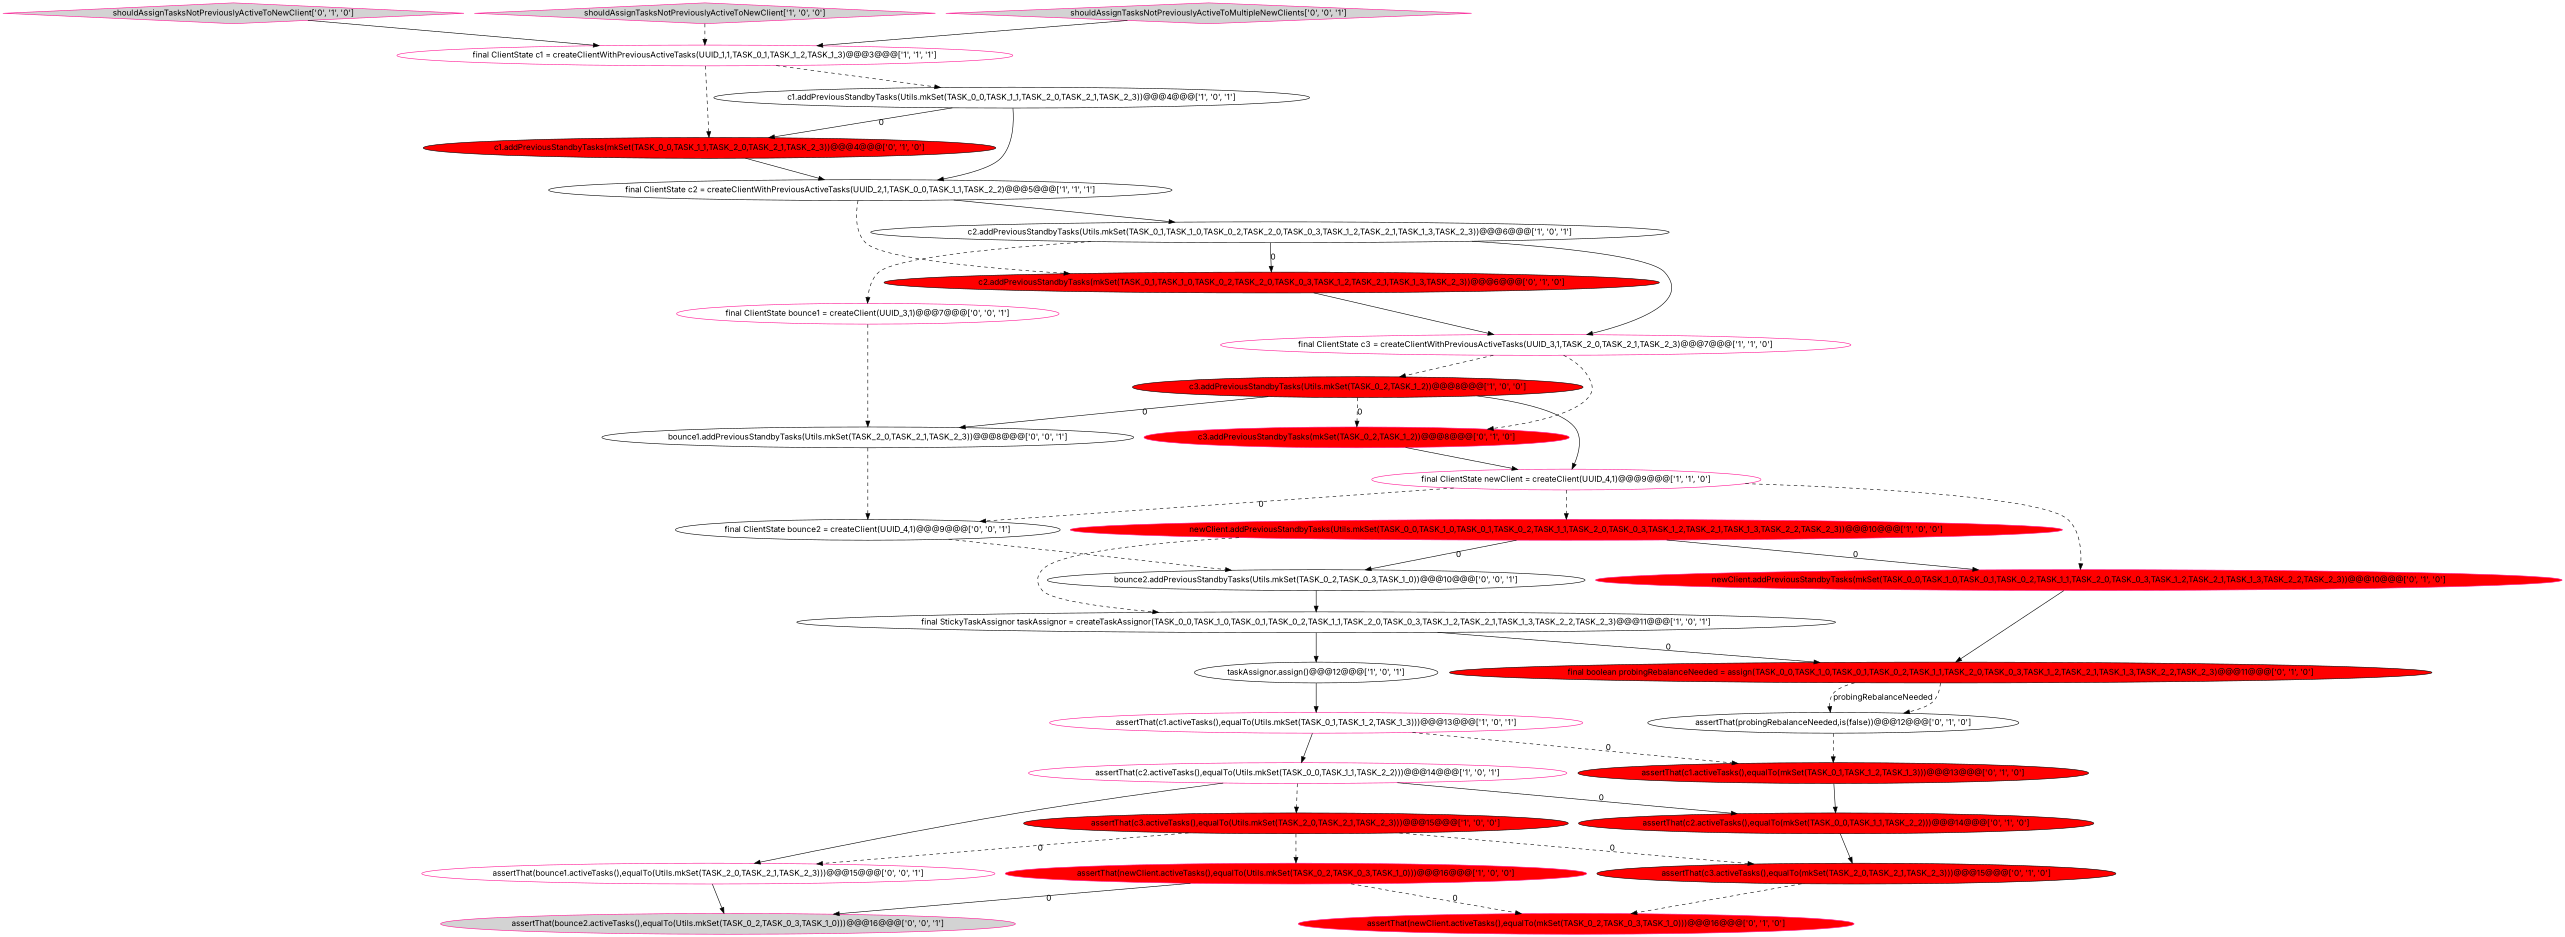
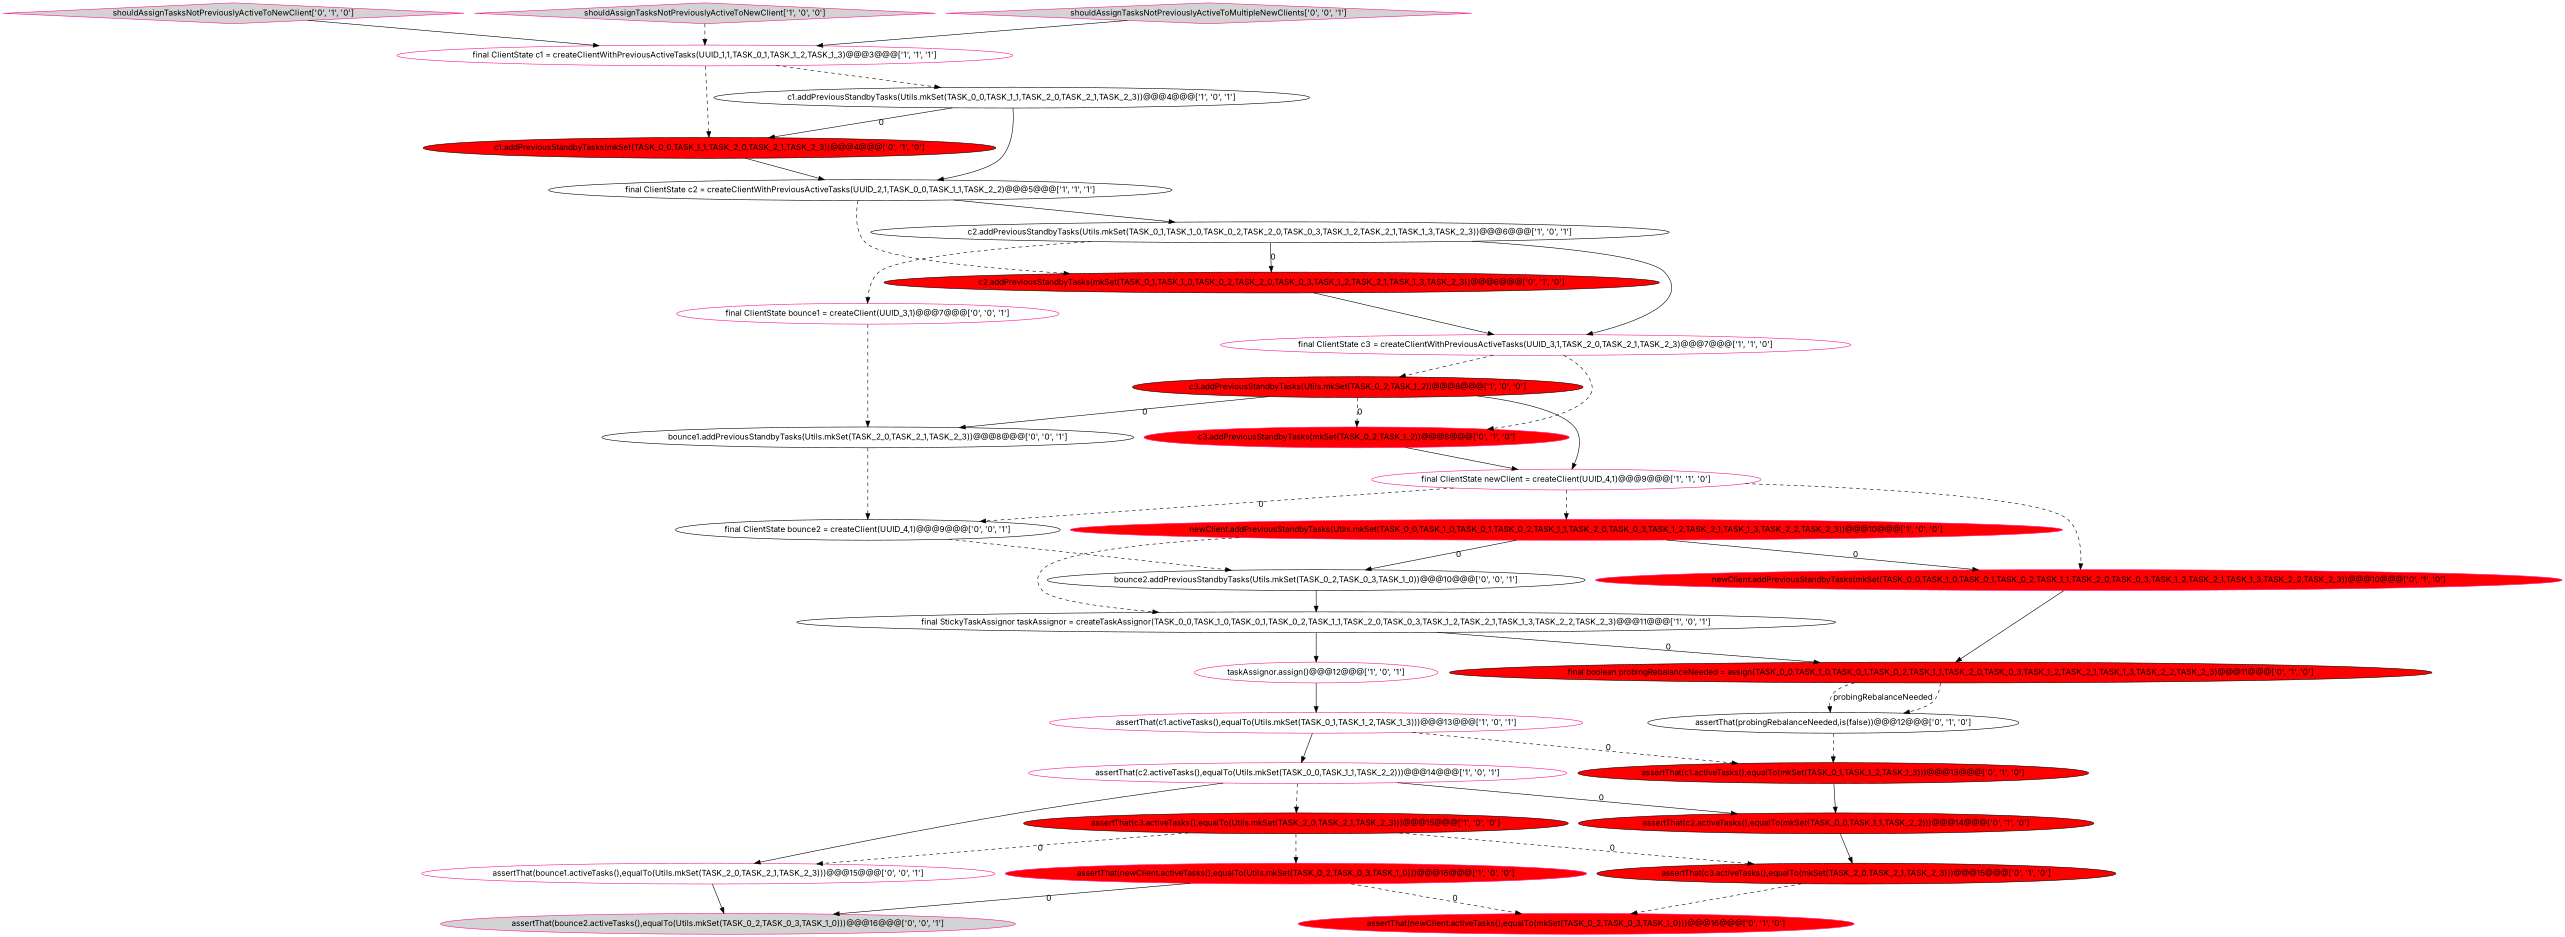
  digraph {
    fontname=Inter
    node [fillcolor=white shape=ellipse style=filled color=deeppink fontname=Inter]
    edge [style=solid fontname=Inter]
    n1 [label="assertThat(bounce1.activeTasks(),equalTo(Utils.mkSet(TASK_2_0,TASK_2_1,TASK_2_3)))@@@15@@@['0', '0', '1']"]
    n2 [fillcolor=lightgray label="assertThat(bounce2.activeTasks(),equalTo(Utils.mkSet(TASK_0_2,TASK_0_3,TASK_1_0)))@@@16@@@['0', '0', '1']"]
    n3 [label="final ClientState bounce1 = createClient(UUID_3,1)@@@7@@@['0', '0', '1']"]
    n4 [label="bounce1.addPreviousStandbyTasks(Utils.mkSet(TASK_2_0,TASK_2_1,TASK_2_3))@@@8@@@['0', '0', '1']" color=black]
-   n5 [label="taskAssignor.assign()@@@12@@@['1', '0', '1']" color=black]
+   n5 [label="taskAssignor.assign()@@@12@@@['1', '0', '1']"]
    n6 [label="assertThat(c1.activeTasks(),equalTo(Utils.mkSet(TASK_0_1,TASK_1_2,TASK_1_3)))@@@13@@@['1', '0', '1']"]
    n7 [fillcolor=red label="assertThat(c3.activeTasks(),equalTo(mkSet(TASK_2_0,TASK_2_1,TASK_2_3)))@@@15@@@['0', '1', '0']" color=black]
    n8 [fillcolor=red label="assertThat(newClient.activeTasks(),equalTo(mkSet(TASK_0_2,TASK_0_3,TASK_1_0)))@@@16@@@['0', '1', '0']"]
    n9 [label="final ClientState bounce2 = createClient(UUID_4,1)@@@9@@@['0', '0', '1']" color=black]
    n10 [fillcolor=lightgray label="shouldAssignTasksNotPreviouslyActiveToNewClient['0', '1', '0']" shape=diamond]
    n11 [label="final ClientState c1 = createClientWithPreviousActiveTasks(UUID_1,1,TASK_0_1,TASK_1_2,TASK_1_3)@@@3@@@['1', '1', '1']"]
    n12 [fillcolor=red label="c2.addPreviousStandbyTasks(mkSet(TASK_0_1,TASK_1_0,TASK_0_2,TASK_2_0,TASK_0_3,TASK_1_2,TASK_2_1,TASK_1_3,TASK_2_3))@@@6@@@['0', '1', '0']" color=black]
    n13 [label="final ClientState c3 = createClientWithPreviousActiveTasks(UUID_3,1,TASK_2_0,TASK_2_1,TASK_2_3)@@@7@@@['1', '1', '0']"]
    n14 [fillcolor=lightgray label="shouldAssignTasksNotPreviouslyActiveToNewClient['1', '0', '0']" shape=diamond]
    n15 [fillcolor=red label="c1.addPreviousStandbyTasks(mkSet(TASK_0_0,TASK_1_1,TASK_2_0,TASK_2_1,TASK_2_3))@@@4@@@['0', '1', '0']" color=black]
    n16 [label="final ClientState c2 = createClientWithPreviousActiveTasks(UUID_2,1,TASK_0_0,TASK_1_1,TASK_2_2)@@@5@@@['1', '1', '1']" color=black]
    n17 [label="c2.addPreviousStandbyTasks(Utils.mkSet(TASK_0_1,TASK_1_0,TASK_0_2,TASK_2_0,TASK_0_3,TASK_1_2,TASK_2_1,TASK_1_3,TASK_2_3))@@@6@@@['1', '0', '1']" color=black]
    n18 [fillcolor=red label="c3.addPreviousStandbyTasks(Utils.mkSet(TASK_0_2,TASK_1_2))@@@8@@@['1', '0', '0']" color=black]
    n19 [fillcolor=red label="c3.addPreviousStandbyTasks(mkSet(TASK_0_2,TASK_1_2))@@@8@@@['0', '1', '0']"]
    n20 [label="c1.addPreviousStandbyTasks(Utils.mkSet(TASK_0_0,TASK_1_1,TASK_2_0,TASK_2_1,TASK_2_3))@@@4@@@['1', '0', '1']" color=black]
    n21 [label="assertThat(c2.activeTasks(),equalTo(Utils.mkSet(TASK_0_0,TASK_1_1,TASK_2_2)))@@@14@@@['1', '0', '1']"]
    n22 [fillcolor=red label="assertThat(c2.activeTasks(),equalTo(mkSet(TASK_0_0,TASK_1_1,TASK_2_2)))@@@14@@@['0', '1', '0']" color=black]
    n23 [fillcolor=red label="assertThat(c3.activeTasks(),equalTo(Utils.mkSet(TASK_2_0,TASK_2_1,TASK_2_3)))@@@15@@@['1', '0', '0']" color=black]
    n24 [label="assertThat(probingRebalanceNeeded,is(false))@@@12@@@['0', '1', '0']" color=black]
    n25 [fillcolor=red label="assertThat(c1.activeTasks(),equalTo(mkSet(TASK_0_1,TASK_1_2,TASK_1_3)))@@@13@@@['0', '1', '0']" color=black]
    n26 [fillcolor=red label="newClient.addPreviousStandbyTasks(Utils.mkSet(TASK_0_0,TASK_1_0,TASK_0_1,TASK_0_2,TASK_1_1,TASK_2_0,TASK_0_3,TASK_1_2,TASK_2_1,TASK_1_3,TASK_2_2,TASK_2_3))@@@10@@@['1', '0', '0']"]
    n27 [label="bounce2.addPreviousStandbyTasks(Utils.mkSet(TASK_0_2,TASK_0_3,TASK_1_0))@@@10@@@['0', '0', '1']" color=black]
    n28 [fillcolor=red label="newClient.addPreviousStandbyTasks(mkSet(TASK_0_0,TASK_1_0,TASK_0_1,TASK_0_2,TASK_1_1,TASK_2_0,TASK_0_3,TASK_1_2,TASK_2_1,TASK_1_3,TASK_2_2,TASK_2_3))@@@10@@@['0', '1', '0']"]
    n29 [label="final StickyTaskAssignor taskAssignor = createTaskAssignor(TASK_0_0,TASK_1_0,TASK_0_1,TASK_0_2,TASK_1_1,TASK_2_0,TASK_0_3,TASK_1_2,TASK_2_1,TASK_1_3,TASK_2_2,TASK_2_3)@@@11@@@['1', '0', '1']" color=black]
    n30 [label="final ClientState newClient = createClient(UUID_4,1)@@@9@@@['1', '1', '0']"]
    n31 [fillcolor=red label="assertThat(newClient.activeTasks(),equalTo(Utils.mkSet(TASK_0_2,TASK_0_3,TASK_1_0)))@@@16@@@['1', '0', '0']"]
    n32 [fillcolor=lightgray label="shouldAssignTasksNotPreviouslyActiveToMultipleNewClients['0', '0', '1']" shape=diamond]
    n33 [fillcolor=red label="final boolean probingRebalanceNeeded = assign(TASK_0_0,TASK_1_0,TASK_0_1,TASK_0_2,TASK_1_1,TASK_2_0,TASK_0_3,TASK_1_2,TASK_2_1,TASK_1_3,TASK_2_2,TASK_2_3)@@@11@@@['0', '1', '0']" color=black]
    n1 -> n2
    n3 -> n4 [style=dashed]
    n4 -> n9 [style=dashed]
    n5 -> n6
    n6 -> n21
    n6 -> n25 [label=0 style=dashed]
    n7 -> n8 [style=dashed]
    n9 -> n27 [style=dashed]
    n10 -> n11
    n11 -> n15 [style=dashed]
    n11 -> n20 [style=dashed]
    n12 -> n13
    n13 -> n18 [style=dashed]
    n13 -> n19 [style=dashed]
    n14 -> n11 [style=dashed]
    n15 -> n16
    n16 -> n12 [style=dashed]
    n16 -> n17
    n17 -> n3 [style=dashed]
    n17 -> n12 [label=0]
    n17 -> n13
    n18 -> n4 [label=0]
    n18 -> n19 [label=0 style=dashed]
    n18 -> n30
    n19 -> n30
    n20 -> n15 [label=0]
    n20 -> n16
    n21 -> n1
    n21 -> n22 [label=0]
    n21 -> n23 [style=dashed]
    n22 -> n7
    n23 -> n1 [label=0 style=dashed]
    n23 -> n7 [label=0 style=dashed]
    n23 -> n31 [style=dashed]
    n24 -> n25 [style=dashed]
    n25 -> n22
    n26 -> n27 [label=0]
    n26 -> n28 [label=0]
    n26 -> n29 [style=dashed]
    n27 -> n29
    n28 -> n33
    n29 -> n5
    n29 -> n33 [label=0]
    n30 -> n9 [label=0 style=dashed]
    n30 -> n26 [style=dashed]
    n30 -> n28 [style=dashed]
    n31 -> n2 [label=0]
    n31 -> n8 [label=0 style=dashed]
    n32 -> n11
    n33 -> n24 [label=probingRebalanceNeeded style=dashed]
    n33 -> n24 [style=dashed]
  }
